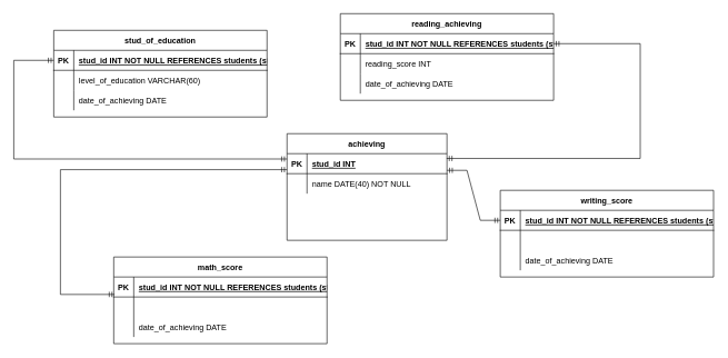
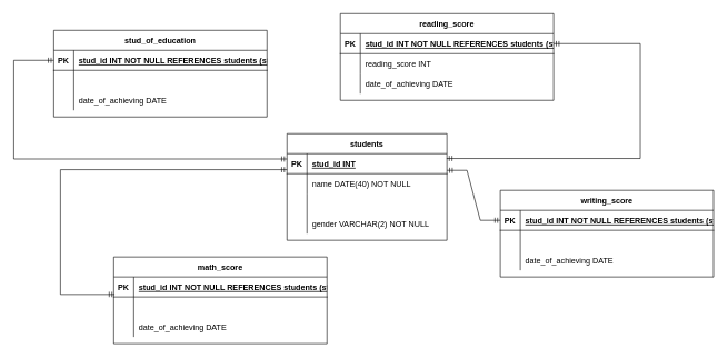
  <mxCell id="0" />
  <mxCell id="1" parent="0" />
- <mxCell id="2" value="achieving" style="shape=table;startSize=30;container=1;collapsible=1;childLayout=tableLayout;fixedRows=1;rowLines=0;fontStyle=1;align=center;resizeLast=1;" vertex="1" parent="1"><mxGeometry x="430" y="200" width="240" height="160" as="geometry" /></mxCell>
+ <mxCell id="2" value="students" style="shape=table;startSize=30;container=1;collapsible=1;childLayout=tableLayout;fixedRows=1;rowLines=0;fontStyle=1;align=center;resizeLast=1;" vertex="1" parent="1"><mxGeometry x="430" y="200" width="240" height="160" as="geometry" /></mxCell>
  <mxCell id="3" value="" style="shape=partialRectangle;collapsible=0;dropTarget=0;pointerEvents=0;fillColor=none;points=[[0,0.5],[1,0.5]];portConstraint=eastwest;top=0;left=0;right=0;bottom=1;" vertex="1" parent="2"><mxGeometry y="30" width="240" height="30" as="geometry" /></mxCell>
  <mxCell id="4" value="PK" style="shape=partialRectangle;overflow=hidden;connectable=0;fillColor=none;top=0;left=0;bottom=0;right=0;fontStyle=1;" vertex="1" parent="3"><mxGeometry width="30" height="30" as="geometry"><mxRectangle width="30" height="30" as="alternateBounds" /></mxGeometry></mxCell>
  <mxCell id="5" value="stud_id INT " style="shape=partialRectangle;overflow=hidden;connectable=0;fillColor=none;top=0;left=0;bottom=0;right=0;align=left;spacingLeft=6;fontStyle=5;" vertex="1" parent="3"><mxGeometry x="30" width="210" height="30" as="geometry"><mxRectangle width="210" height="30" as="alternateBounds" /></mxGeometry></mxCell>
  <mxCell id="6" value="" style="shape=partialRectangle;collapsible=0;dropTarget=0;pointerEvents=0;fillColor=none;points=[[0,0.5],[1,0.5]];portConstraint=eastwest;top=0;left=0;right=0;bottom=0;" vertex="1" parent="2"><mxGeometry y="60" width="240" height="30" as="geometry" /></mxCell>
  <mxCell id="7" value="" style="shape=partialRectangle;overflow=hidden;connectable=0;fillColor=none;top=0;left=0;bottom=0;right=0;" vertex="1" parent="6"><mxGeometry width="30" height="30" as="geometry"><mxRectangle width="30" height="30" as="alternateBounds" /></mxGeometry></mxCell>
  <mxCell id="8" value="name DATE(40) NOT NULL" style="shape=partialRectangle;overflow=hidden;connectable=0;fillColor=none;top=0;left=0;bottom=0;right=0;align=left;spacingLeft=6;" vertex="1" parent="6"><mxGeometry x="30" width="210" height="30" as="geometry"><mxRectangle width="210" height="30" as="alternateBounds" /></mxGeometry></mxCell>
  <mxCell id="9" value="" style="shape=partialRectangle;collapsible=0;dropTarget=0;pointerEvents=0;fillColor=none;points=[[0,0.5],[1,0.5]];portConstraint=eastwest;top=0;left=0;right=0;bottom=0;" vertex="1" parent="2"><mxGeometry y="90" width="240" height="30" as="geometry" /></mxCell>
  <mxCell id="10" value="" style="shape=partialRectangle;overflow=hidden;connectable=0;fillColor=none;top=0;left=0;bottom=0;right=0;" vertex="1" parent="9"><mxGeometry width="30" height="30" as="geometry"><mxRectangle width="30" height="30" as="alternateBounds" /></mxGeometry></mxCell>
  <mxCell id="11" value="" style="shape=partialRectangle;collapsible=0;dropTarget=0;pointerEvents=0;fillColor=none;points=[[0,0.5],[1,0.5]];portConstraint=eastwest;top=0;left=0;right=0;bottom=0;" vertex="1" parent="2"><mxGeometry y="120" width="240" height="30" as="geometry" /></mxCell>
  <mxCell id="12" value="" style="shape=partialRectangle;overflow=hidden;connectable=0;fillColor=none;top=0;left=0;bottom=0;right=0;" vertex="1" parent="11"><mxGeometry width="30" height="30" as="geometry"><mxRectangle width="30" height="30" as="alternateBounds" /></mxGeometry></mxCell>
+ <mxCell id="13" value="gender VARCHAR(2) NOT NULL" style="shape=partialRectangle;overflow=hidden;connectable=0;fillColor=none;top=0;left=0;bottom=0;right=0;align=left;spacingLeft=6;" vertex="1" parent="11"><mxGeometry x="30" width="210" height="30" as="geometry"><mxRectangle width="210" height="30" as="alternateBounds" /></mxGeometry></mxCell>
  <mxCell id="14" value="stud_of_education" style="shape=table;startSize=30;container=1;collapsible=1;childLayout=tableLayout;fixedRows=1;rowLines=0;fontStyle=1;align=center;resizeLast=1;" vertex="1" parent="1"><mxGeometry x="80" y="45" width="320" height="130" as="geometry" /></mxCell>
  <mxCell id="15" value="" style="shape=partialRectangle;collapsible=0;dropTarget=0;pointerEvents=0;fillColor=none;points=[[0,0.5],[1,0.5]];portConstraint=eastwest;top=0;left=0;right=0;bottom=1;" vertex="1" parent="14"><mxGeometry y="30" width="320" height="30" as="geometry" /></mxCell>
  <mxCell id="16" value="PK" style="shape=partialRectangle;overflow=hidden;connectable=0;fillColor=none;top=0;left=0;bottom=0;right=0;fontStyle=1;" vertex="1" parent="15"><mxGeometry width="30" height="30" as="geometry"><mxRectangle width="30" height="30" as="alternateBounds" /></mxGeometry></mxCell>
  <mxCell id="17" value="stud_id INT NOT NULL REFERENCES students (stud_id)" style="shape=partialRectangle;overflow=hidden;connectable=0;fillColor=none;top=0;left=0;bottom=0;right=0;align=left;spacingLeft=6;fontStyle=5;" vertex="1" parent="15"><mxGeometry x="30" width="290" height="30" as="geometry"><mxRectangle width="290" height="30" as="alternateBounds" /></mxGeometry></mxCell>
  <mxCell id="18" value="" style="shape=partialRectangle;collapsible=0;dropTarget=0;pointerEvents=0;fillColor=none;points=[[0,0.5],[1,0.5]];portConstraint=eastwest;top=0;left=0;right=0;bottom=0;" vertex="1" parent="14"><mxGeometry y="60" width="320" height="30" as="geometry" /></mxCell>
  <mxCell id="19" value="" style="shape=partialRectangle;overflow=hidden;connectable=0;fillColor=none;top=0;left=0;bottom=0;right=0;" vertex="1" parent="18"><mxGeometry width="30" height="30" as="geometry"><mxRectangle width="30" height="30" as="alternateBounds" /></mxGeometry></mxCell>
- <mxCell id="20" value="level_of_education VARCHAR(60)" style="shape=partialRectangle;overflow=hidden;connectable=0;fillColor=none;top=0;left=0;bottom=0;right=0;align=left;spacingLeft=6;" vertex="1" parent="18"><mxGeometry x="30" width="290" height="30" as="geometry"><mxRectangle width="290" height="30" as="alternateBounds" /></mxGeometry></mxCell>
  <mxCell id="21" value="" style="shape=partialRectangle;collapsible=0;dropTarget=0;pointerEvents=0;fillColor=none;points=[[0,0.5],[1,0.5]];portConstraint=eastwest;top=0;left=0;right=0;bottom=0;" vertex="1" parent="14"><mxGeometry y="90" width="320" height="30" as="geometry" /></mxCell>
  <mxCell id="22" value="" style="shape=partialRectangle;overflow=hidden;connectable=0;fillColor=none;top=0;left=0;bottom=0;right=0;" vertex="1" parent="21"><mxGeometry width="30" height="30" as="geometry"><mxRectangle width="30" height="30" as="alternateBounds" /></mxGeometry></mxCell>
  <mxCell id="23" value="date_of_achieving DATE" style="shape=partialRectangle;overflow=hidden;connectable=0;fillColor=none;top=0;left=0;bottom=0;right=0;align=left;spacingLeft=6;" vertex="1" parent="21"><mxGeometry x="30" width="290" height="30" as="geometry"><mxRectangle width="290" height="30" as="alternateBounds" /></mxGeometry></mxCell>
  <mxCell id="24" value="math_score" style="shape=table;startSize=30;container=1;collapsible=1;childLayout=tableLayout;fixedRows=1;rowLines=0;fontStyle=1;align=center;resizeLast=1;" vertex="1" parent="1"><mxGeometry x="170" y="385" width="320" height="130" as="geometry" /></mxCell>
  <mxCell id="25" value="" style="shape=partialRectangle;collapsible=0;dropTarget=0;pointerEvents=0;fillColor=none;points=[[0,0.5],[1,0.5]];portConstraint=eastwest;top=0;left=0;right=0;bottom=1;" vertex="1" parent="24"><mxGeometry y="30" width="320" height="30" as="geometry" /></mxCell>
  <mxCell id="26" value="PK" style="shape=partialRectangle;overflow=hidden;connectable=0;fillColor=none;top=0;left=0;bottom=0;right=0;fontStyle=1;" vertex="1" parent="25"><mxGeometry width="30" height="30" as="geometry"><mxRectangle width="30" height="30" as="alternateBounds" /></mxGeometry></mxCell>
  <mxCell id="27" value="stud_id INT NOT NULL REFERENCES students (stud_id)" style="shape=partialRectangle;overflow=hidden;connectable=0;fillColor=none;top=0;left=0;bottom=0;right=0;align=left;spacingLeft=6;fontStyle=5;" vertex="1" parent="25"><mxGeometry x="30" width="290" height="30" as="geometry"><mxRectangle width="290" height="30" as="alternateBounds" /></mxGeometry></mxCell>
  <mxCell id="28" value="" style="shape=partialRectangle;collapsible=0;dropTarget=0;pointerEvents=0;fillColor=none;points=[[0,0.5],[1,0.5]];portConstraint=eastwest;top=0;left=0;right=0;bottom=0;" vertex="1" parent="24"><mxGeometry y="60" width="320" height="30" as="geometry" /></mxCell>
  <mxCell id="29" value="" style="shape=partialRectangle;overflow=hidden;connectable=0;fillColor=none;top=0;left=0;bottom=0;right=0;" vertex="1" parent="28"><mxGeometry width="30" height="30" as="geometry"><mxRectangle width="30" height="30" as="alternateBounds" /></mxGeometry></mxCell>
  <mxCell id="30" value="" style="shape=partialRectangle;collapsible=0;dropTarget=0;pointerEvents=0;fillColor=none;points=[[0,0.5],[1,0.5]];portConstraint=eastwest;top=0;left=0;right=0;bottom=0;" vertex="1" parent="24"><mxGeometry y="90" width="320" height="30" as="geometry" /></mxCell>
  <mxCell id="31" value="" style="shape=partialRectangle;overflow=hidden;connectable=0;fillColor=none;top=0;left=0;bottom=0;right=0;" vertex="1" parent="30"><mxGeometry width="30" height="30" as="geometry"><mxRectangle width="30" height="30" as="alternateBounds" /></mxGeometry></mxCell>
  <mxCell id="32" value="date_of_achieving DATE" style="shape=partialRectangle;overflow=hidden;connectable=0;fillColor=none;top=0;left=0;bottom=0;right=0;align=left;spacingLeft=6;" vertex="1" parent="30"><mxGeometry x="30" width="290" height="30" as="geometry"><mxRectangle width="290" height="30" as="alternateBounds" /></mxGeometry></mxCell>
- <mxCell id="33" value="reading_achieving" style="shape=table;startSize=30;container=1;collapsible=1;childLayout=tableLayout;fixedRows=1;rowLines=0;fontStyle=1;align=center;resizeLast=1;" vertex="1" parent="1"><mxGeometry x="510" y="20" width="320" height="130" as="geometry" /></mxCell>
+ <mxCell id="33" value="reading_score" style="shape=table;startSize=30;container=1;collapsible=1;childLayout=tableLayout;fixedRows=1;rowLines=0;fontStyle=1;align=center;resizeLast=1;" vertex="1" parent="1"><mxGeometry x="510" y="20" width="320" height="130" as="geometry" /></mxCell>
  <mxCell id="34" value="" style="shape=partialRectangle;collapsible=0;dropTarget=0;pointerEvents=0;fillColor=none;points=[[0,0.5],[1,0.5]];portConstraint=eastwest;top=0;left=0;right=0;bottom=1;" vertex="1" parent="33"><mxGeometry y="30" width="320" height="30" as="geometry" /></mxCell>
  <mxCell id="35" value="PK" style="shape=partialRectangle;overflow=hidden;connectable=0;fillColor=none;top=0;left=0;bottom=0;right=0;fontStyle=1;" vertex="1" parent="34"><mxGeometry width="30" height="30" as="geometry"><mxRectangle width="30" height="30" as="alternateBounds" /></mxGeometry></mxCell>
  <mxCell id="36" value="stud_id INT NOT NULL REFERENCES students (stud_id)" style="shape=partialRectangle;overflow=hidden;connectable=0;fillColor=none;top=0;left=0;bottom=0;right=0;align=left;spacingLeft=6;fontStyle=5;" vertex="1" parent="34"><mxGeometry x="30" width="290" height="30" as="geometry"><mxRectangle width="290" height="30" as="alternateBounds" /></mxGeometry></mxCell>
  <mxCell id="37" value="" style="shape=partialRectangle;collapsible=0;dropTarget=0;pointerEvents=0;fillColor=none;points=[[0,0.5],[1,0.5]];portConstraint=eastwest;top=0;left=0;right=0;bottom=0;" vertex="1" parent="33"><mxGeometry y="60" width="320" height="30" as="geometry" /></mxCell>
  <mxCell id="38" value="" style="shape=partialRectangle;overflow=hidden;connectable=0;fillColor=none;top=0;left=0;bottom=0;right=0;" vertex="1" parent="37"><mxGeometry width="30" height="30" as="geometry"><mxRectangle width="30" height="30" as="alternateBounds" /></mxGeometry></mxCell>
  <mxCell id="39" value="reading_score INT" style="shape=partialRectangle;overflow=hidden;connectable=0;fillColor=none;top=0;left=0;bottom=0;right=0;align=left;spacingLeft=6;" vertex="1" parent="37"><mxGeometry x="30" width="290" height="30" as="geometry"><mxRectangle width="290" height="30" as="alternateBounds" /></mxGeometry></mxCell>
  <mxCell id="40" value="" style="shape=partialRectangle;collapsible=0;dropTarget=0;pointerEvents=0;fillColor=none;points=[[0,0.5],[1,0.5]];portConstraint=eastwest;top=0;left=0;right=0;bottom=0;" vertex="1" parent="33"><mxGeometry y="90" width="320" height="30" as="geometry" /></mxCell>
  <mxCell id="41" value="" style="shape=partialRectangle;overflow=hidden;connectable=0;fillColor=none;top=0;left=0;bottom=0;right=0;" vertex="1" parent="40"><mxGeometry width="30" height="30" as="geometry"><mxRectangle width="30" height="30" as="alternateBounds" /></mxGeometry></mxCell>
  <mxCell id="42" value="date_of_achieving DATE" style="shape=partialRectangle;overflow=hidden;connectable=0;fillColor=none;top=0;left=0;bottom=0;right=0;align=left;spacingLeft=6;" vertex="1" parent="40"><mxGeometry x="30" width="290" height="30" as="geometry"><mxRectangle width="290" height="30" as="alternateBounds" /></mxGeometry></mxCell>
  <mxCell id="43" value="writing_score" style="shape=table;startSize=30;container=1;collapsible=1;childLayout=tableLayout;fixedRows=1;rowLines=0;fontStyle=1;align=center;resizeLast=1;" vertex="1" parent="1"><mxGeometry x="750" y="285" width="320" height="130" as="geometry" /></mxCell>
  <mxCell id="44" value="" style="shape=partialRectangle;collapsible=0;dropTarget=0;pointerEvents=0;fillColor=none;points=[[0,0.5],[1,0.5]];portConstraint=eastwest;top=0;left=0;right=0;bottom=1;" vertex="1" parent="43"><mxGeometry y="30" width="320" height="30" as="geometry" /></mxCell>
  <mxCell id="45" value="PK" style="shape=partialRectangle;overflow=hidden;connectable=0;fillColor=none;top=0;left=0;bottom=0;right=0;fontStyle=1;" vertex="1" parent="44"><mxGeometry width="30" height="30" as="geometry"><mxRectangle width="30" height="30" as="alternateBounds" /></mxGeometry></mxCell>
  <mxCell id="46" value="stud_id INT NOT NULL REFERENCES students (stud_id)" style="shape=partialRectangle;overflow=hidden;connectable=0;fillColor=none;top=0;left=0;bottom=0;right=0;align=left;spacingLeft=6;fontStyle=5;" vertex="1" parent="44"><mxGeometry x="30" width="290" height="30" as="geometry"><mxRectangle width="290" height="30" as="alternateBounds" /></mxGeometry></mxCell>
  <mxCell id="47" value="" style="shape=partialRectangle;collapsible=0;dropTarget=0;pointerEvents=0;fillColor=none;points=[[0,0.5],[1,0.5]];portConstraint=eastwest;top=0;left=0;right=0;bottom=0;" vertex="1" parent="43"><mxGeometry y="60" width="320" height="30" as="geometry" /></mxCell>
  <mxCell id="48" value="" style="shape=partialRectangle;overflow=hidden;connectable=0;fillColor=none;top=0;left=0;bottom=0;right=0;" vertex="1" parent="47"><mxGeometry width="30" height="30" as="geometry"><mxRectangle width="30" height="30" as="alternateBounds" /></mxGeometry></mxCell>
  <mxCell id="49" value="" style="shape=partialRectangle;collapsible=0;dropTarget=0;pointerEvents=0;fillColor=none;points=[[0,0.5],[1,0.5]];portConstraint=eastwest;top=0;left=0;right=0;bottom=0;" vertex="1" parent="43"><mxGeometry y="90" width="320" height="30" as="geometry" /></mxCell>
  <mxCell id="50" value="" style="shape=partialRectangle;overflow=hidden;connectable=0;fillColor=none;top=0;left=0;bottom=0;right=0;" vertex="1" parent="49"><mxGeometry width="30" height="30" as="geometry"><mxRectangle width="30" height="30" as="alternateBounds" /></mxGeometry></mxCell>
  <mxCell id="51" value="date_of_achieving DATE" style="shape=partialRectangle;overflow=hidden;connectable=0;fillColor=none;top=0;left=0;bottom=0;right=0;align=left;spacingLeft=6;" vertex="1" parent="49"><mxGeometry x="30" width="290" height="30" as="geometry"><mxRectangle width="290" height="30" as="alternateBounds" /></mxGeometry></mxCell>
  <mxCell id="52" value="" style="edgeStyle=entityRelationEdgeStyle;fontSize=12;html=1;endArrow=ERmandOne;startArrow=ERmandOne;rounded=0;entryX=0;entryY=0.5;entryDx=0;entryDy=0;" edge="1" parent="1" target="44"><mxGeometry width="100" height="100" relative="1" as="geometry"><mxPoint x="670" y="255" as="sourcePoint" /><mxPoint x="765" y="150" as="targetPoint" /></mxGeometry></mxCell>
  <mxCell id="53" value="" style="edgeStyle=elbowEdgeStyle;fontSize=12;html=1;endArrow=ERmandOne;startArrow=ERmandOne;rounded=0;exitX=0.004;exitY=0.873;exitDx=0;exitDy=0;exitPerimeter=0;" edge="1" parent="1" source="25"><mxGeometry width="100" height="100" relative="1" as="geometry"><mxPoint x="140" y="435" as="sourcePoint" /><mxPoint x="430" y="254" as="targetPoint" /><Array as="points"><mxPoint x="90" y="315" /></Array></mxGeometry></mxCell>
  <mxCell id="54" value="" style="edgeStyle=elbowEdgeStyle;fontSize=12;html=1;endArrow=ERmandOne;startArrow=ERmandOne;rounded=0;exitX=0;exitY=0.5;exitDx=0;exitDy=0;" edge="1" parent="1" source="15"><mxGeometry width="100" height="100" relative="1" as="geometry"><mxPoint x="10" y="85" as="sourcePoint" /><mxPoint x="430" y="238" as="targetPoint" /><Array as="points"><mxPoint x="20" y="225" /></Array></mxGeometry></mxCell>
  <mxCell id="55" value="" style="edgeStyle=elbowEdgeStyle;fontSize=12;html=1;endArrow=ERmandOne;startArrow=ERmandOne;rounded=0;exitX=0.998;exitY=0.24;exitDx=0;exitDy=0;exitPerimeter=0;entryX=1;entryY=0.5;entryDx=0;entryDy=0;" edge="1" parent="1" source="3" target="34"><mxGeometry width="100" height="100" relative="1" as="geometry"><mxPoint x="800" y="235" as="sourcePoint" /><mxPoint x="900" y="135" as="targetPoint" /><Array as="points"><mxPoint x="960" y="105" /></Array></mxGeometry></mxCell>
